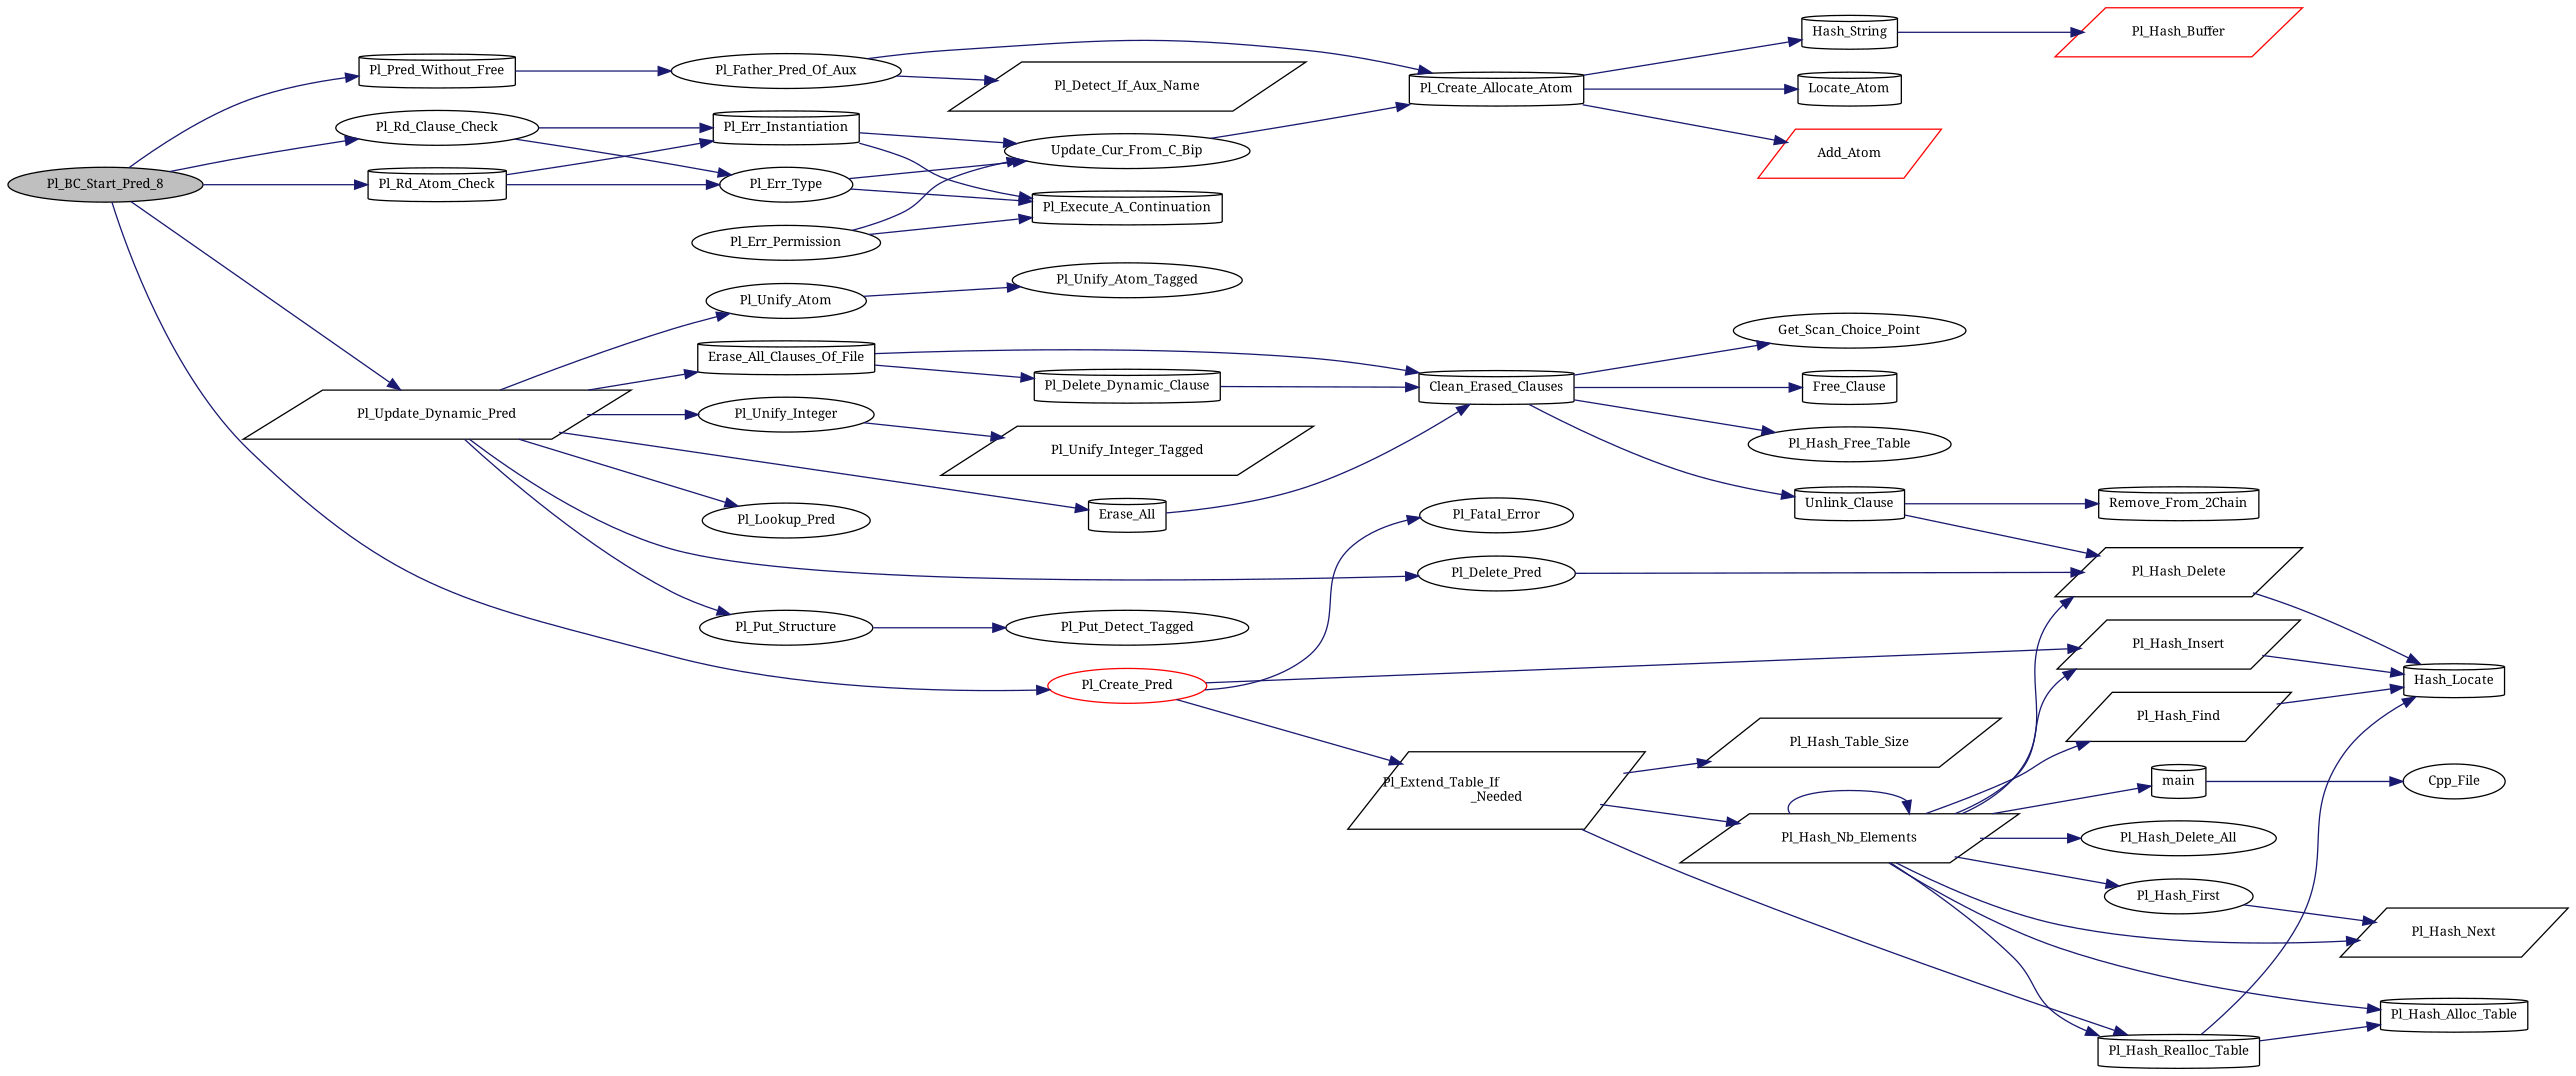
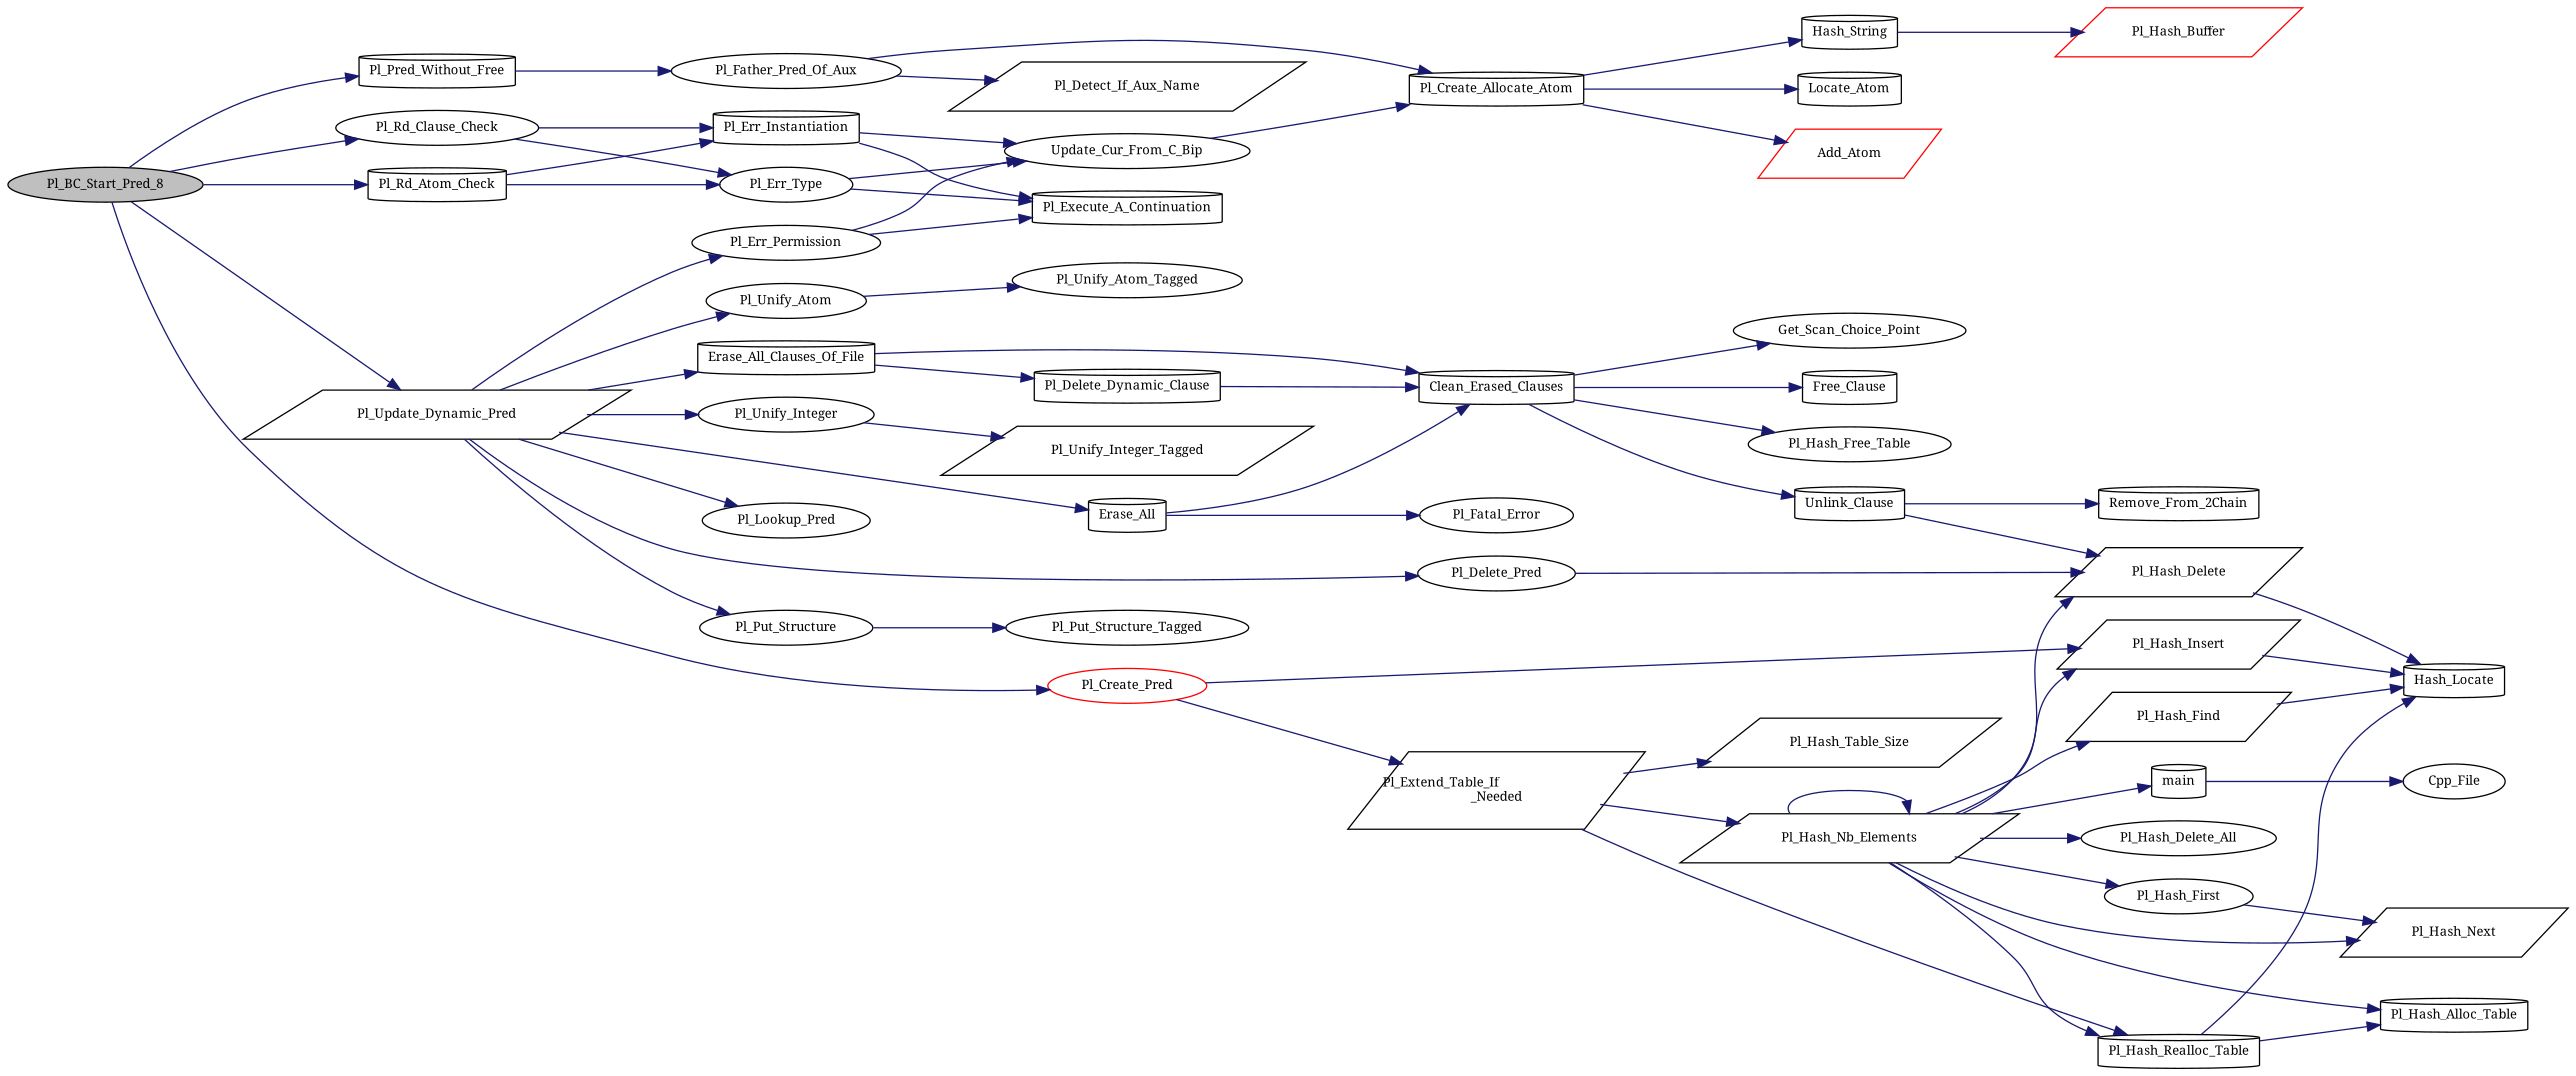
  digraph {
    fontname="Noto Serif"
    rankdir=LR
    node [color=black fillcolor=white fontname="Noto Serif" fontsize=10 shape=ellipse style=filled]
    edge [color=midnightblue fontname="Noto Serif" fontsize=10 labelfontname=Helvetica labelfontsize=10 style=solid]
    n1 [fillcolor=grey75 fontcolor=black height=0.2 label=Pl_BC_Start_Pred_8 width=0.4]
    n2 [height=0.2 label=Pl_Rd_Atom_Check shape=cylinder width=0.4]
    n3 [height=0.2 label=Pl_Rd_Clause_Check width=0.4]
    n4 [height=0.2 label=Pl_Update_Dynamic_Pred shape=parallelogram width=0.4]
    n5 [color=red height=0.2 label=Pl_Create_Pred width=0.4]
    n6 [height=0.2 label=Pl_Pred_Without_Free shape=cylinder width=0.4]
    n7 [height=0.2 label=Pl_Err_Instantiation shape=cylinder width=0.4]
    n8 [height=0.2 label=Pl_Err_Type width=0.4]
    n9 [height=0.2 label=Pl_Lookup_Pred width=0.4]
    n10 [height=0.2 label=Pl_Put_Structure width=0.4]
    n11 [height=0.2 label=Pl_Unify_Atom width=0.4]
    n12 [height=0.2 label=Pl_Unify_Integer width=0.4]
    n13 [height=0.2 label=Pl_Err_Permission width=0.4]
    n14 [height=0.2 label=Erase_All_Clauses_Of_File shape=cylinder width=0.4]
    n15 [height=0.2 label=Erase_All shape=cylinder width=0.4]
    n16 [height=0.2 label=Pl_Delete_Pred width=0.4]
    n17 [height=0.2 label="Pl_Extend_Table_If\l_Needed" shape=parallelogram width=0.4]
    n18 [height=0.2 label=Pl_Hash_Insert shape=parallelogram width=0.4]
    n19 [height=0.2 label=Pl_Fatal_Error width=0.4]
    n20 [height=0.2 label=Pl_Father_Pred_Of_Aux width=0.4]
    n21 [height=0.2 label=Update_Cur_From_C_Bip width=0.4]
    n22 [height=0.2 label=Pl_Execute_A_Continuation shape=cylinder width=0.4]
    n23 [height=0.2 label=Pl_Create_Allocate_Atom shape=cylinder width=0.4]
    n24 [height=0.2 label=Hash_String shape=cylinder width=0.4]
    n25 [height=0.2 label=Locate_Atom shape=cylinder width=0.4]
    n26 [color=red height=0.2 label=Add_Atom shape=parallelogram width=0.4]
    n27 [color=red height=0.2 label=Pl_Hash_Buffer shape=parallelogram width=0.4]
-   n28 [height=0.2 label=Pl_Put_Detect_Tagged width=0.4]
+   n28 [height=0.2 label=Pl_Put_Structure_Tagged width=0.4]
    n29 [height=0.2 label=Pl_Unify_Atom_Tagged width=0.4]
    n30 [height=0.2 label=Pl_Unify_Integer_Tagged shape=parallelogram width=0.4]
    n31 [height=0.2 label=Pl_Delete_Dynamic_Clause shape=cylinder width=0.4]
    n32 [height=0.2 label=Clean_Erased_Clauses shape=cylinder width=0.4]
    n33 [height=0.2 label=Pl_Hash_Delete shape=parallelogram width=0.4]
    n34 [height=0.2 label=Get_Scan_Choice_Point width=0.4]
    n35 [height=0.2 label=Free_Clause shape=cylinder width=0.4]
    n36 [height=0.2 label=Pl_Hash_Free_Table width=0.4]
    n37 [height=0.2 label=Unlink_Clause shape=cylinder width=0.4]
    n38 [height=0.2 label=Remove_From_2Chain shape=cylinder width=0.4]
    n39 [height=0.2 label=Hash_Locate shape=cylinder width=0.4]
    n40 [height=0.2 label=Pl_Hash_Table_Size shape=parallelogram width=0.4]
    n41 [height=0.2 label=Pl_Hash_Nb_Elements shape=parallelogram width=0.4]
    n42 [height=0.2 label=Pl_Hash_Realloc_Table shape=cylinder width=0.4]
    n43 [height=0.2 label=main shape=cylinder width=0.4]
    n44 [height=0.2 label=Pl_Hash_Alloc_Table shape=cylinder width=0.4]
    n45 [height=0.2 label=Pl_Hash_Find shape=parallelogram width=0.4]
    n46 [height=0.2 label=Pl_Hash_Delete_All width=0.4]
    n47 [height=0.2 label=Pl_Hash_First width=0.4]
    n48 [height=0.2 label=Pl_Hash_Next shape=parallelogram width=0.4]
    n49 [height=0.2 label=Cpp_File width=0.4]
    n50 [height=0.2 label=Pl_Detect_If_Aux_Name shape=parallelogram width=0.4]
    n1 -> n2
    n1 -> n3
    n1 -> n4
    n1 -> n5
    n1 -> n6
    n2 -> n7
    n2 -> n8
    n3 -> n7
    n3 -> n8
    n4 -> n9
    n4 -> n10
    n4 -> n11
    n4 -> n12
+   n4 -> n13
    n4 -> n14
    n4 -> n15
    n4 -> n16
    n5 -> n17
    n5 -> n18
-   n5 -> n19
+   n15 -> n19
    n6 -> n20
    n7 -> n21
    n7 -> n22
    n8 -> n21
    n8 -> n22
    n10 -> n28
    n11 -> n29
    n12 -> n30
    n13 -> n21
    n13 -> n22
    n14 -> n31
    n14 -> n32
    n15 -> n32
    n16 -> n33
    n17 -> n40
    n17 -> n41
    n17 -> n42
    n18 -> n39
    n20 -> n23
    n20 -> n50
    n21 -> n23
    n23 -> n24
    n23 -> n25
    n23 -> n26
    n24 -> n27
    n31 -> n32
    n32 -> n34
    n32 -> n35
    n32 -> n36
    n32 -> n37
    n33 -> n39
    n37 -> n33
    n37 -> n38
    n41 -> n18
    n41 -> n33
    n41 -> n41
    n41 -> n42
    n41 -> n43
    n41 -> n44
    n41 -> n45
    n41 -> n46
    n41 -> n47
    n41 -> n48
    n42 -> n39
    n42 -> n44
    n43 -> n49
    n45 -> n39
    n47 -> n48
  }
